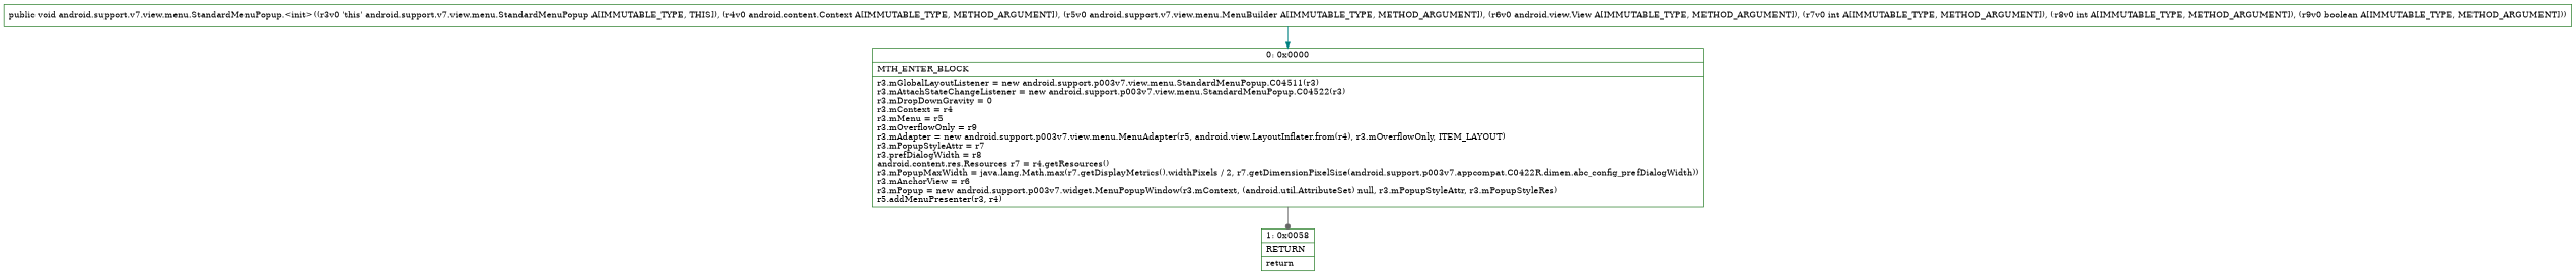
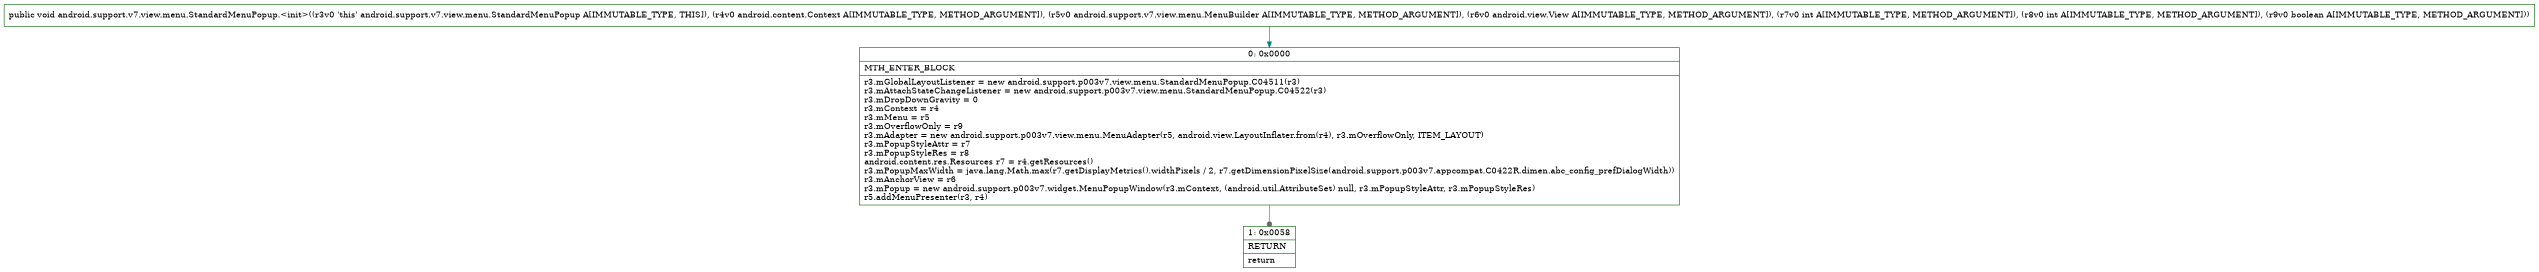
  digraph {
    node [shape=record color=darkgreen]
-   n1 [label="{0\:\ 0x0000|MTH_ENTER_BLOCK\l|r3.mGlobalLayoutListener = new android.support.p003v7.view.menu.StandardMenuPopup.C04511(r3)\lr3.mAttachStateChangeListener = new android.support.p003v7.view.menu.StandardMenuPopup.C04522(r3)\lr3.mDropDownGravity = 0\lr3.mContext = r4\lr3.mMenu = r5\lr3.mOverflowOnly = r9\lr3.mAdapter = new android.support.p003v7.view.menu.MenuAdapter(r5, android.view.LayoutInflater.from(r4), r3.mOverflowOnly, ITEM_LAYOUT)\lr3.mPopupStyleAttr = r7\lr3.prefDialogWidth = r8\landroid.content.res.Resources r7 = r4.getResources()\lr3.mPopupMaxWidth = java.lang.Math.max(r7.getDisplayMetrics().widthPixels \/ 2, r7.getDimensionPixelSize(android.support.p003v7.appcompat.C0422R.dimen.abc_config_prefDialogWidth))\lr3.mAnchorView = r6\lr3.mPopup = new android.support.p003v7.widget.MenuPopupWindow(r3.mContext, (android.util.AttributeSet) null, r3.mPopupStyleAttr, r3.mPopupStyleRes)\lr5.addMenuPresenter(r3, r4)\l}"]
+   n1 [label="{0\:\ 0x0000|MTH_ENTER_BLOCK\l|r3.mGlobalLayoutListener = new android.support.p003v7.view.menu.StandardMenuPopup.C04511(r3)\lr3.mAttachStateChangeListener = new android.support.p003v7.view.menu.StandardMenuPopup.C04522(r3)\lr3.mDropDownGravity = 0\lr3.mContext = r4\lr3.mMenu = r5\lr3.mOverflowOnly = r9\lr3.mAdapter = new android.support.p003v7.view.menu.MenuAdapter(r5, android.view.LayoutInflater.from(r4), r3.mOverflowOnly, ITEM_LAYOUT)\lr3.mPopupStyleAttr = r7\lr3.mPopupStyleRes = r8\landroid.content.res.Resources r7 = r4.getResources()\lr3.mPopupMaxWidth = java.lang.Math.max(r7.getDisplayMetrics().widthPixels \/ 2, r7.getDimensionPixelSize(android.support.p003v7.appcompat.C0422R.dimen.abc_config_prefDialogWidth))\lr3.mAnchorView = r6\lr3.mPopup = new android.support.p003v7.widget.MenuPopupWindow(r3.mContext, (android.util.AttributeSet) null, r3.mPopupStyleAttr, r3.mPopupStyleRes)\lr5.addMenuPresenter(r3, r4)\l}"]
    n2 [label="{1\:\ 0x0058|RETURN\l|return\l}"]
    n3 [label="{public void android.support.v7.view.menu.StandardMenuPopup.\<init\>((r3v0 'this' android.support.v7.view.menu.StandardMenuPopup A[IMMUTABLE_TYPE, THIS]), (r4v0 android.content.Context A[IMMUTABLE_TYPE, METHOD_ARGUMENT]), (r5v0 android.support.v7.view.menu.MenuBuilder A[IMMUTABLE_TYPE, METHOD_ARGUMENT]), (r6v0 android.view.View A[IMMUTABLE_TYPE, METHOD_ARGUMENT]), (r7v0 int A[IMMUTABLE_TYPE, METHOD_ARGUMENT]), (r8v0 int A[IMMUTABLE_TYPE, METHOD_ARGUMENT]), (r9v0 boolean A[IMMUTABLE_TYPE, METHOD_ARGUMENT])) }"]
    n1 -> n2 [color=gray40 arrowhead=dot]
    n3 -> n1 [color=teal arrowhead=normal]
  }
